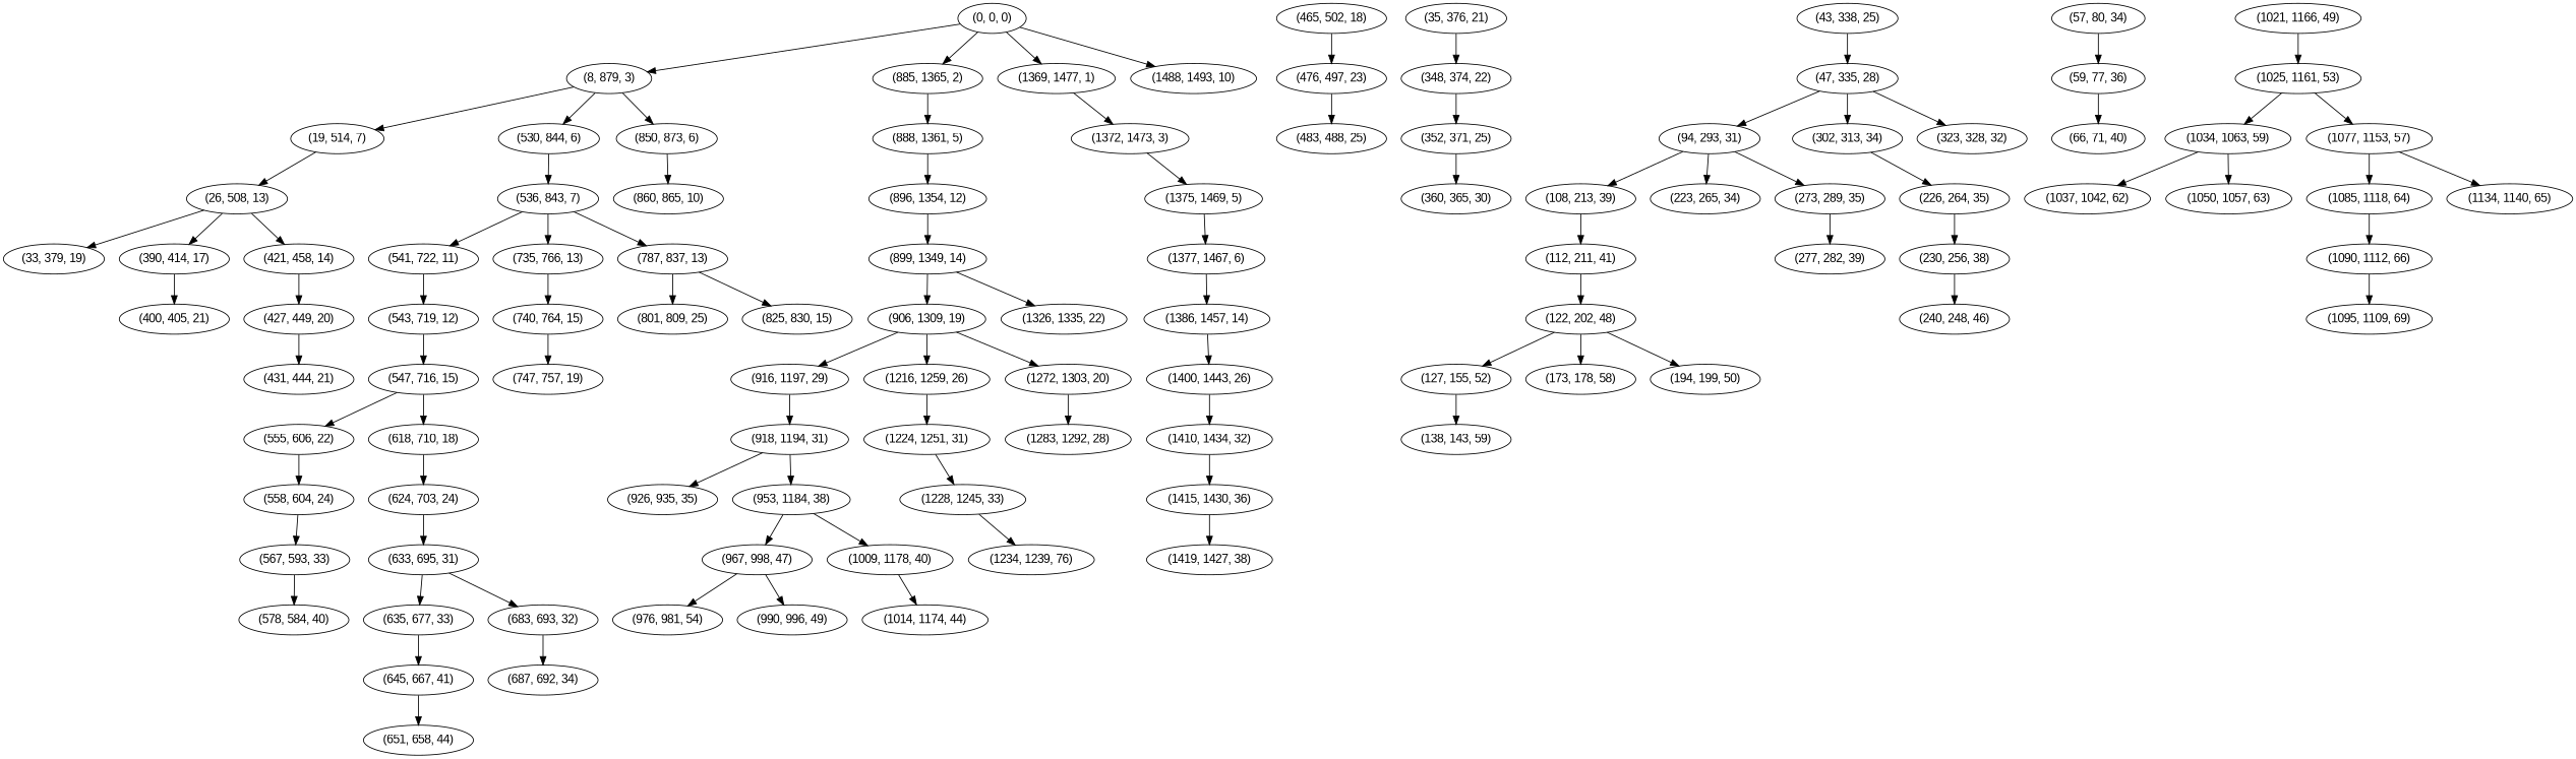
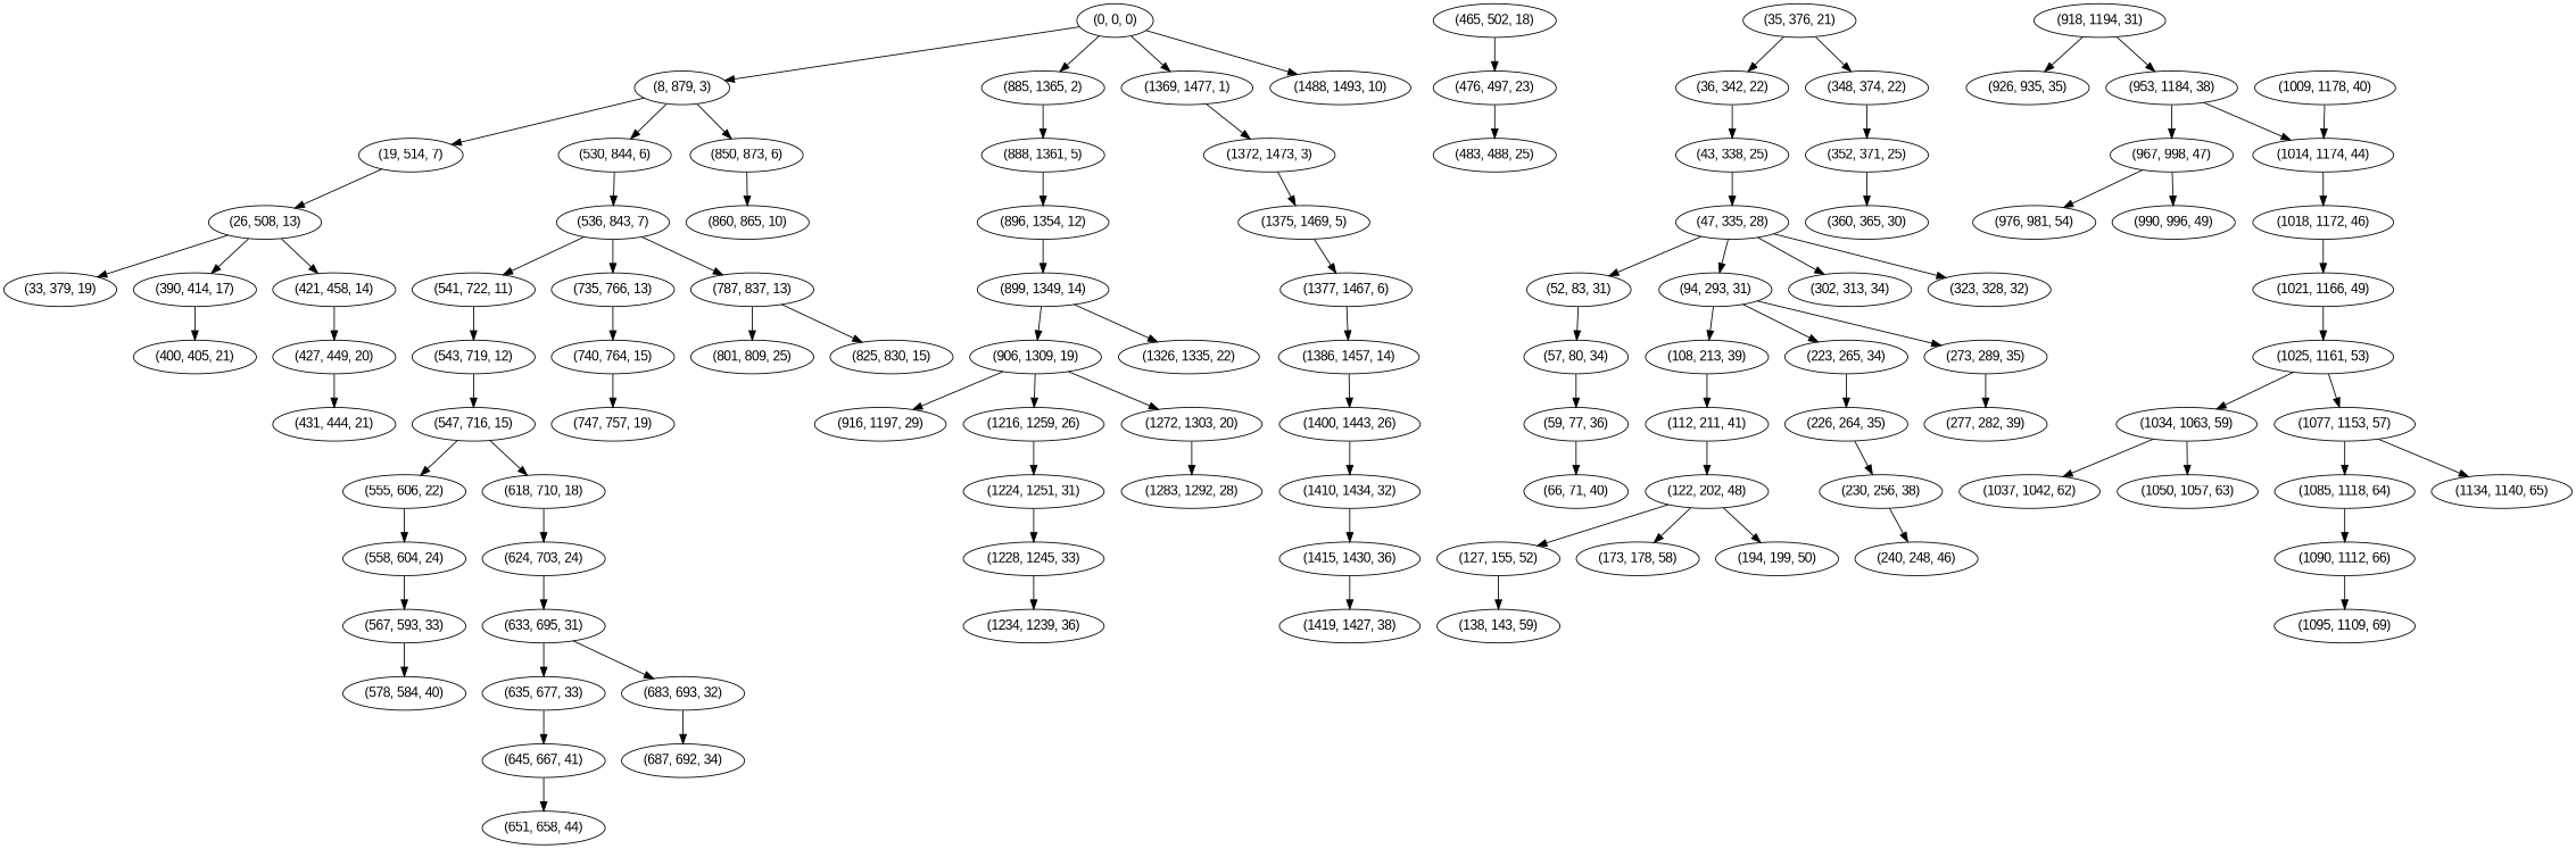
  digraph {
    fontname="Liberation Sans"
    node [fontname="Liberation Sans"]
    edge [fontname="Liberation Sans"]
    "(0, 0, 0)"
    "(8, 879, 3)"
    "(885, 1365, 2)"
    "(1369, 1477, 1)"
    "(1488, 1493, 10)"
    "(19, 514, 7)"
    "(530, 844, 6)"
    "(850, 873, 6)"
    "(888, 1361, 5)"
    "(1372, 1473, 3)"
    "(26, 508, 13)"
    "(536, 843, 7)"
    "(860, 865, 10)"
    "(33, 379, 19)"
    "(390, 414, 17)"
    "(421, 458, 14)"
    "(400, 405, 21)"
    "(427, 449, 20)"
    "(465, 502, 18)"
    "(476, 497, 23)"
    "(35, 376, 21)"
+   "(36, 342, 22)"
    "(348, 374, 22)"
    "(43, 338, 25)"
    "(352, 371, 25)"
    "(47, 335, 28)"
+   "(52, 83, 31)"
    "(94, 293, 31)"
    "(302, 313, 34)"
    "(323, 328, 32)"
    "(57, 80, 34)"
    "(108, 213, 39)"
    "(223, 265, 34)"
    "(273, 289, 35)"
    "(59, 77, 36)"
    "(66, 71, 40)"
    "(112, 211, 41)"
    "(226, 264, 35)"
    "(277, 282, 39)"
    "(122, 202, 48)"
    "(127, 155, 52)"
    "(173, 178, 58)"
    "(194, 199, 50)"
    "(138, 143, 59)"
    "(230, 256, 38)"
    "(240, 248, 46)"
    "(360, 365, 30)"
    "(431, 444, 21)"
    "(483, 488, 25)"
    "(541, 722, 11)"
    "(735, 766, 13)"
    "(787, 837, 13)"
    "(543, 719, 12)"
    "(740, 764, 15)"
    "(801, 809, 25)"
    "(825, 830, 15)"
    "(547, 716, 15)"
    "(555, 606, 22)"
    "(618, 710, 18)"
    "(558, 604, 24)"
    "(624, 703, 24)"
    "(567, 593, 33)"
    "(578, 584, 40)"
    "(633, 695, 31)"
    "(635, 677, 33)"
    n66 [label="(683, 693, 32)"]
    "(645, 667, 41)"
    "(687, 692, 34)"
    "(651, 658, 44)"
    "(747, 757, 19)"
    "(896, 1354, 12)"
    "(899, 1349, 14)"
    "(906, 1309, 19)"
    "(1326, 1335, 22)"
    "(916, 1197, 29)"
    "(1216, 1259, 26)"
    "(1272, 1303, 20)"
    "(918, 1194, 31)"
    "(1224, 1251, 31)"
    "(1283, 1292, 28)"
    "(926, 935, 35)"
    "(953, 1184, 38)"
    "(967, 998, 47)"
    "(1009, 1178, 40)"
    "(976, 981, 54)"
    "(990, 996, 49)"
    "(1014, 1174, 44)"
+   "(1018, 1172, 46)"
    "(1021, 1166, 49)"
    "(1025, 1161, 53)"
    "(1034, 1063, 59)"
    "(1077, 1153, 57)"
    "(1037, 1042, 62)"
    "(1050, 1057, 63)"
    "(1085, 1118, 64)"
    "(1134, 1140, 65)"
    "(1090, 1112, 66)"
    "(1095, 1109, 69)"
    "(1228, 1245, 33)"
-   "(1234, 1239, 36)" [label="(1234, 1239, 76)"]
+   "(1234, 1239, 36)"
    "(1375, 1469, 5)"
    "(1377, 1467, 6)"
    "(1386, 1457, 14)"
    "(1400, 1443, 26)"
    "(1410, 1434, 32)"
    "(1415, 1430, 36)"
    "(1419, 1427, 38)"
    "(0, 0, 0)" -> "(8, 879, 3)"
    "(0, 0, 0)" -> "(885, 1365, 2)"
    "(0, 0, 0)" -> "(1369, 1477, 1)"
    "(0, 0, 0)" -> "(1488, 1493, 10)"
    "(8, 879, 3)" -> "(19, 514, 7)"
    "(8, 879, 3)" -> "(530, 844, 6)"
    "(8, 879, 3)" -> "(850, 873, 6)"
    "(885, 1365, 2)" -> "(888, 1361, 5)"
    "(1369, 1477, 1)" -> "(1372, 1473, 3)"
    "(19, 514, 7)" -> "(26, 508, 13)"
    "(530, 844, 6)" -> "(536, 843, 7)"
    "(850, 873, 6)" -> "(860, 865, 10)"
    "(888, 1361, 5)" -> "(896, 1354, 12)"
    "(1372, 1473, 3)" -> "(1375, 1469, 5)"
    "(26, 508, 13)" -> "(33, 379, 19)"
    "(26, 508, 13)" -> "(390, 414, 17)"
    "(26, 508, 13)" -> "(421, 458, 14)"
    "(536, 843, 7)" -> "(541, 722, 11)"
    "(536, 843, 7)" -> "(735, 766, 13)"
    "(536, 843, 7)" -> "(787, 837, 13)"
    "(390, 414, 17)" -> "(400, 405, 21)"
    "(421, 458, 14)" -> "(427, 449, 20)"
    "(427, 449, 20)" -> "(431, 444, 21)"
    "(465, 502, 18)" -> "(476, 497, 23)"
    "(476, 497, 23)" -> "(483, 488, 25)"
+   "(35, 376, 21)" -> "(36, 342, 22)"
    "(35, 376, 21)" -> "(348, 374, 22)"
+   "(36, 342, 22)" -> "(43, 338, 25)"
    "(348, 374, 22)" -> "(352, 371, 25)"
    "(43, 338, 25)" -> "(47, 335, 28)"
    "(352, 371, 25)" -> "(360, 365, 30)"
+   "(47, 335, 28)" -> "(52, 83, 31)"
    "(47, 335, 28)" -> "(94, 293, 31)"
    "(47, 335, 28)" -> "(302, 313, 34)"
    "(47, 335, 28)" -> "(323, 328, 32)"
+   "(52, 83, 31)" -> "(57, 80, 34)"
    "(94, 293, 31)" -> "(108, 213, 39)"
    "(94, 293, 31)" -> "(223, 265, 34)"
    "(94, 293, 31)" -> "(273, 289, 35)"
    "(57, 80, 34)" -> "(59, 77, 36)"
    "(108, 213, 39)" -> "(112, 211, 41)"
-   "(302, 313, 34)" -> "(226, 264, 35)"
+   "(223, 265, 34)" -> "(226, 264, 35)"
    "(273, 289, 35)" -> "(277, 282, 39)"
    "(59, 77, 36)" -> "(66, 71, 40)"
    "(112, 211, 41)" -> "(122, 202, 48)"
    "(226, 264, 35)" -> "(230, 256, 38)"
    "(122, 202, 48)" -> "(127, 155, 52)"
    "(122, 202, 48)" -> "(173, 178, 58)"
    "(122, 202, 48)" -> "(194, 199, 50)"
    "(127, 155, 52)" -> "(138, 143, 59)"
    "(230, 256, 38)" -> "(240, 248, 46)"
    "(541, 722, 11)" -> "(543, 719, 12)"
    "(735, 766, 13)" -> "(740, 764, 15)"
    "(787, 837, 13)" -> "(801, 809, 25)"
    "(787, 837, 13)" -> "(825, 830, 15)"
    "(543, 719, 12)" -> "(547, 716, 15)"
    "(740, 764, 15)" -> "(747, 757, 19)"
    "(547, 716, 15)" -> "(555, 606, 22)"
    "(547, 716, 15)" -> "(618, 710, 18)"
    "(555, 606, 22)" -> "(558, 604, 24)"
    "(618, 710, 18)" -> "(624, 703, 24)"
    "(558, 604, 24)" -> "(567, 593, 33)"
    "(624, 703, 24)" -> "(633, 695, 31)"
    "(567, 593, 33)" -> "(578, 584, 40)"
    "(633, 695, 31)" -> "(635, 677, 33)"
    "(633, 695, 31)" -> n66
    "(635, 677, 33)" -> "(645, 667, 41)"
    n66 -> "(687, 692, 34)"
    "(645, 667, 41)" -> "(651, 658, 44)"
    "(896, 1354, 12)" -> "(899, 1349, 14)"
    "(899, 1349, 14)" -> "(906, 1309, 19)"
    "(899, 1349, 14)" -> "(1326, 1335, 22)"
    "(906, 1309, 19)" -> "(916, 1197, 29)"
    "(906, 1309, 19)" -> "(1216, 1259, 26)"
    "(906, 1309, 19)" -> "(1272, 1303, 20)"
-   "(916, 1197, 29)" -> "(918, 1194, 31)"
    "(1216, 1259, 26)" -> "(1224, 1251, 31)"
    "(1272, 1303, 20)" -> "(1283, 1292, 28)"
    "(918, 1194, 31)" -> "(926, 935, 35)"
    "(918, 1194, 31)" -> "(953, 1184, 38)"
    "(1224, 1251, 31)" -> "(1228, 1245, 33)"
    "(953, 1184, 38)" -> "(967, 998, 47)"
-   "(953, 1184, 38)" -> "(1009, 1178, 40)"
+   "(953, 1184, 38)" -> "(1014, 1174, 44)"
    "(967, 998, 47)" -> "(976, 981, 54)"
    "(967, 998, 47)" -> "(990, 996, 49)"
    "(1009, 1178, 40)" -> "(1014, 1174, 44)"
+   "(1014, 1174, 44)" -> "(1018, 1172, 46)"
+   "(1018, 1172, 46)" -> "(1021, 1166, 49)"
    "(1021, 1166, 49)" -> "(1025, 1161, 53)"
    "(1025, 1161, 53)" -> "(1034, 1063, 59)"
    "(1025, 1161, 53)" -> "(1077, 1153, 57)"
    "(1034, 1063, 59)" -> "(1037, 1042, 62)"
    "(1034, 1063, 59)" -> "(1050, 1057, 63)"
    "(1077, 1153, 57)" -> "(1085, 1118, 64)"
    "(1077, 1153, 57)" -> "(1134, 1140, 65)"
    "(1085, 1118, 64)" -> "(1090, 1112, 66)"
    "(1090, 1112, 66)" -> "(1095, 1109, 69)"
    "(1228, 1245, 33)" -> "(1234, 1239, 36)"
    "(1375, 1469, 5)" -> "(1377, 1467, 6)"
    "(1377, 1467, 6)" -> "(1386, 1457, 14)"
    "(1386, 1457, 14)" -> "(1400, 1443, 26)"
    "(1400, 1443, 26)" -> "(1410, 1434, 32)"
    "(1410, 1434, 32)" -> "(1415, 1430, 36)"
    "(1415, 1430, 36)" -> "(1419, 1427, 38)"
  }
